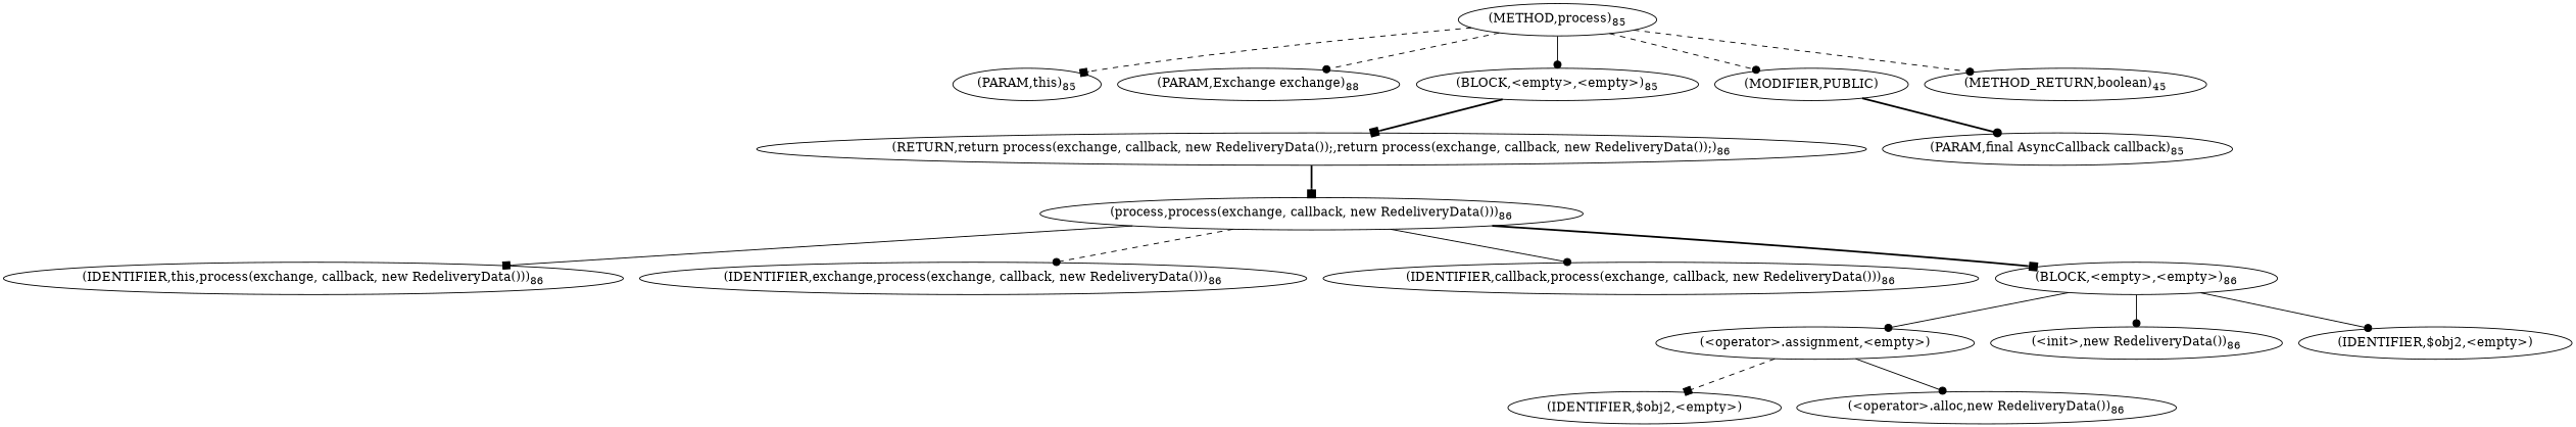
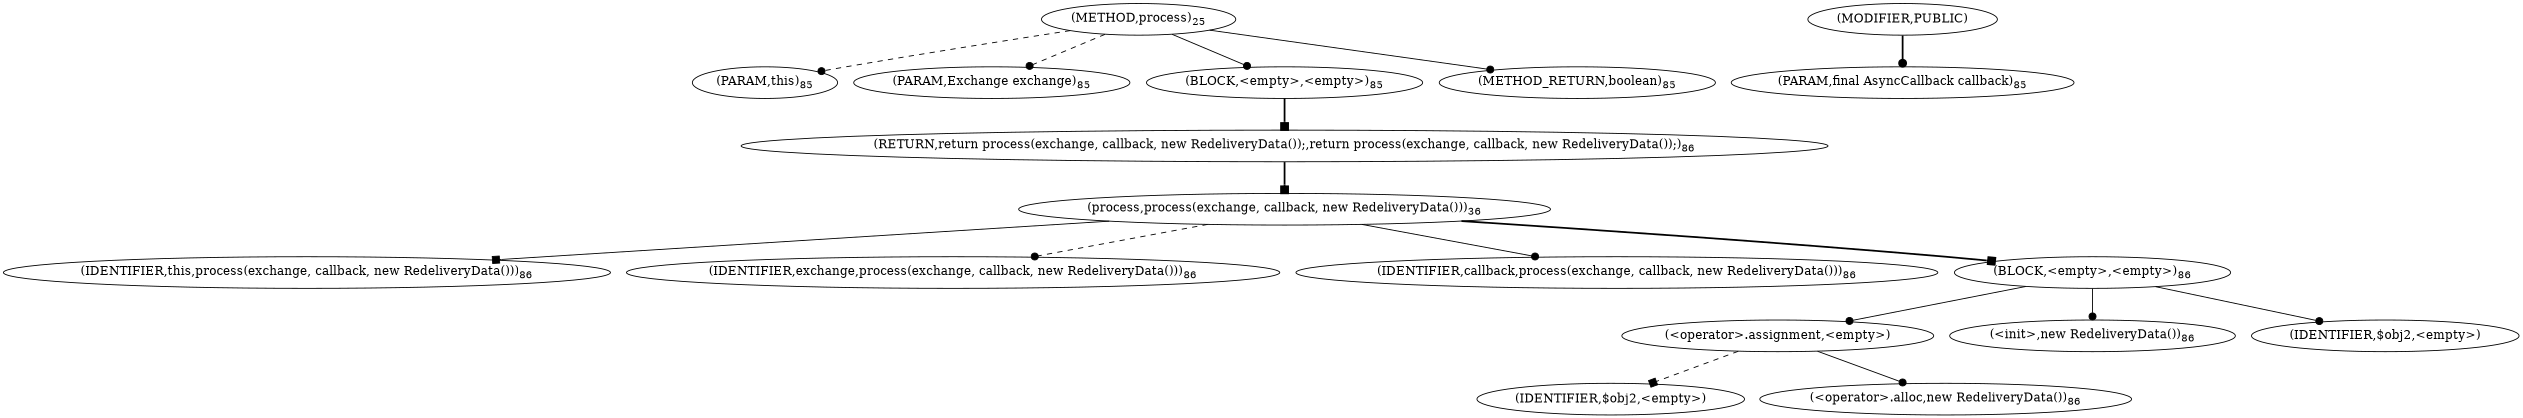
  digraph {
    edge [arrowhead=dot style=solid]
-   n1 [label=<(METHOD,process)<SUB>85</SUB>>]
+   n1 [label=<(METHOD,process)<SUB>25</SUB>>]
    n2 [label=<(PARAM,this)<SUB>85</SUB>>]
-   n3 [label=<(PARAM,Exchange exchange)<SUB>88</SUB>>]
+   n3 [label=<(PARAM,Exchange exchange)<SUB>85</SUB>>]
    n4 [label=<(BLOCK,&lt;empty&gt;,&lt;empty&gt;)<SUB>85</SUB>>]
    n5 [label=<(MODIFIER,PUBLIC)>]
-   n6 [label=<(METHOD_RETURN,boolean)<SUB>45</SUB>>]
+   n6 [label=<(METHOD_RETURN,boolean)<SUB>85</SUB>>]
    n7 [label=<(PARAM,final AsyncCallback callback)<SUB>85</SUB>>]
    n8 [label=<(RETURN,return process(exchange, callback, new RedeliveryData());,return process(exchange, callback, new RedeliveryData());)<SUB>86</SUB>>]
-   n9 [label=<(process,process(exchange, callback, new RedeliveryData()))<SUB>86</SUB>>]
+   n9 [label=<(process,process(exchange, callback, new RedeliveryData()))<SUB>36</SUB>>]
    n10 [label=<(IDENTIFIER,this,process(exchange, callback, new RedeliveryData()))<SUB>86</SUB>>]
    n11 [label=<(IDENTIFIER,exchange,process(exchange, callback, new RedeliveryData()))<SUB>86</SUB>>]
    n12 [label=<(IDENTIFIER,callback,process(exchange, callback, new RedeliveryData()))<SUB>86</SUB>>]
    n13 [label=<(BLOCK,&lt;empty&gt;,&lt;empty&gt;)<SUB>86</SUB>>]
    n14 [label=<(&lt;operator&gt;.assignment,&lt;empty&gt;)>]
    n15 [label=<(&lt;init&gt;,new RedeliveryData())<SUB>86</SUB>>]
    n16 [label=<(IDENTIFIER,$obj2,&lt;empty&gt;)>]
    n17 [label=<(IDENTIFIER,$obj2,&lt;empty&gt;)>]
    n18 [label=<(&lt;operator&gt;.alloc,new RedeliveryData())<SUB>86</SUB>>]
-   n1 -> n2 [arrowhead=box style=dashed]
+   n1 -> n2 [style=dashed]
    n1 -> n3 [style=dashed]
    n1 -> n4
-   n1 -> n5 [style=dashed]
-   n1 -> n6 [style=dashed]
+   n1 -> n6
    n4 -> n8 [arrowhead=box style=bold]
    n5 -> n7 [style=bold]
    n8 -> n9 [arrowhead=box style=bold]
    n9 -> n10 [arrowhead=box]
    n9 -> n11 [style=dashed]
    n9 -> n12
    n9 -> n13 [arrowhead=box style=bold]
    n13 -> n14
    n13 -> n15
    n13 -> n16
    n14 -> n17 [arrowhead=box style=dashed]
    n14 -> n18
  }
